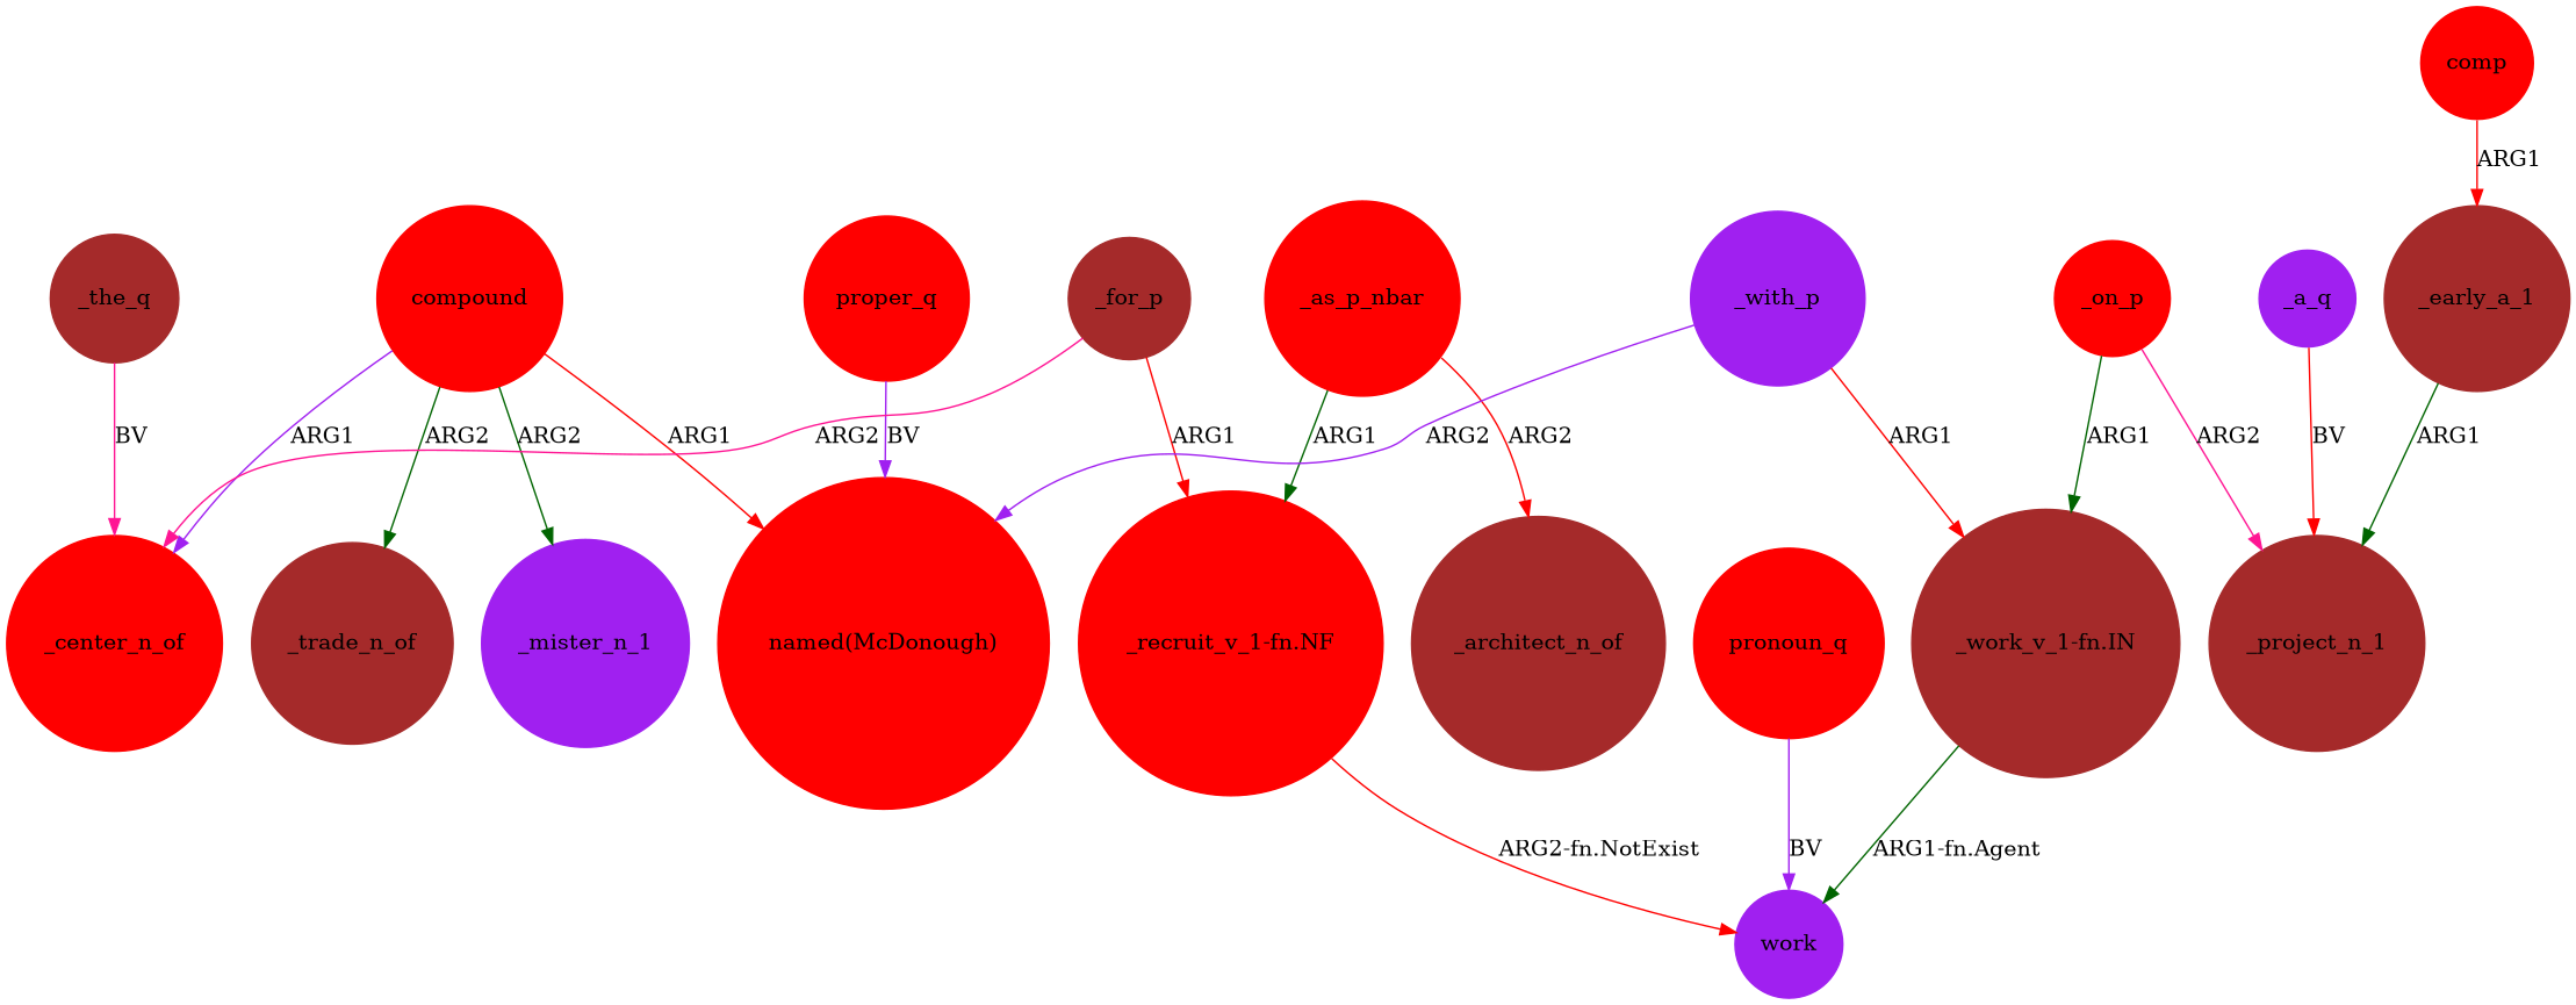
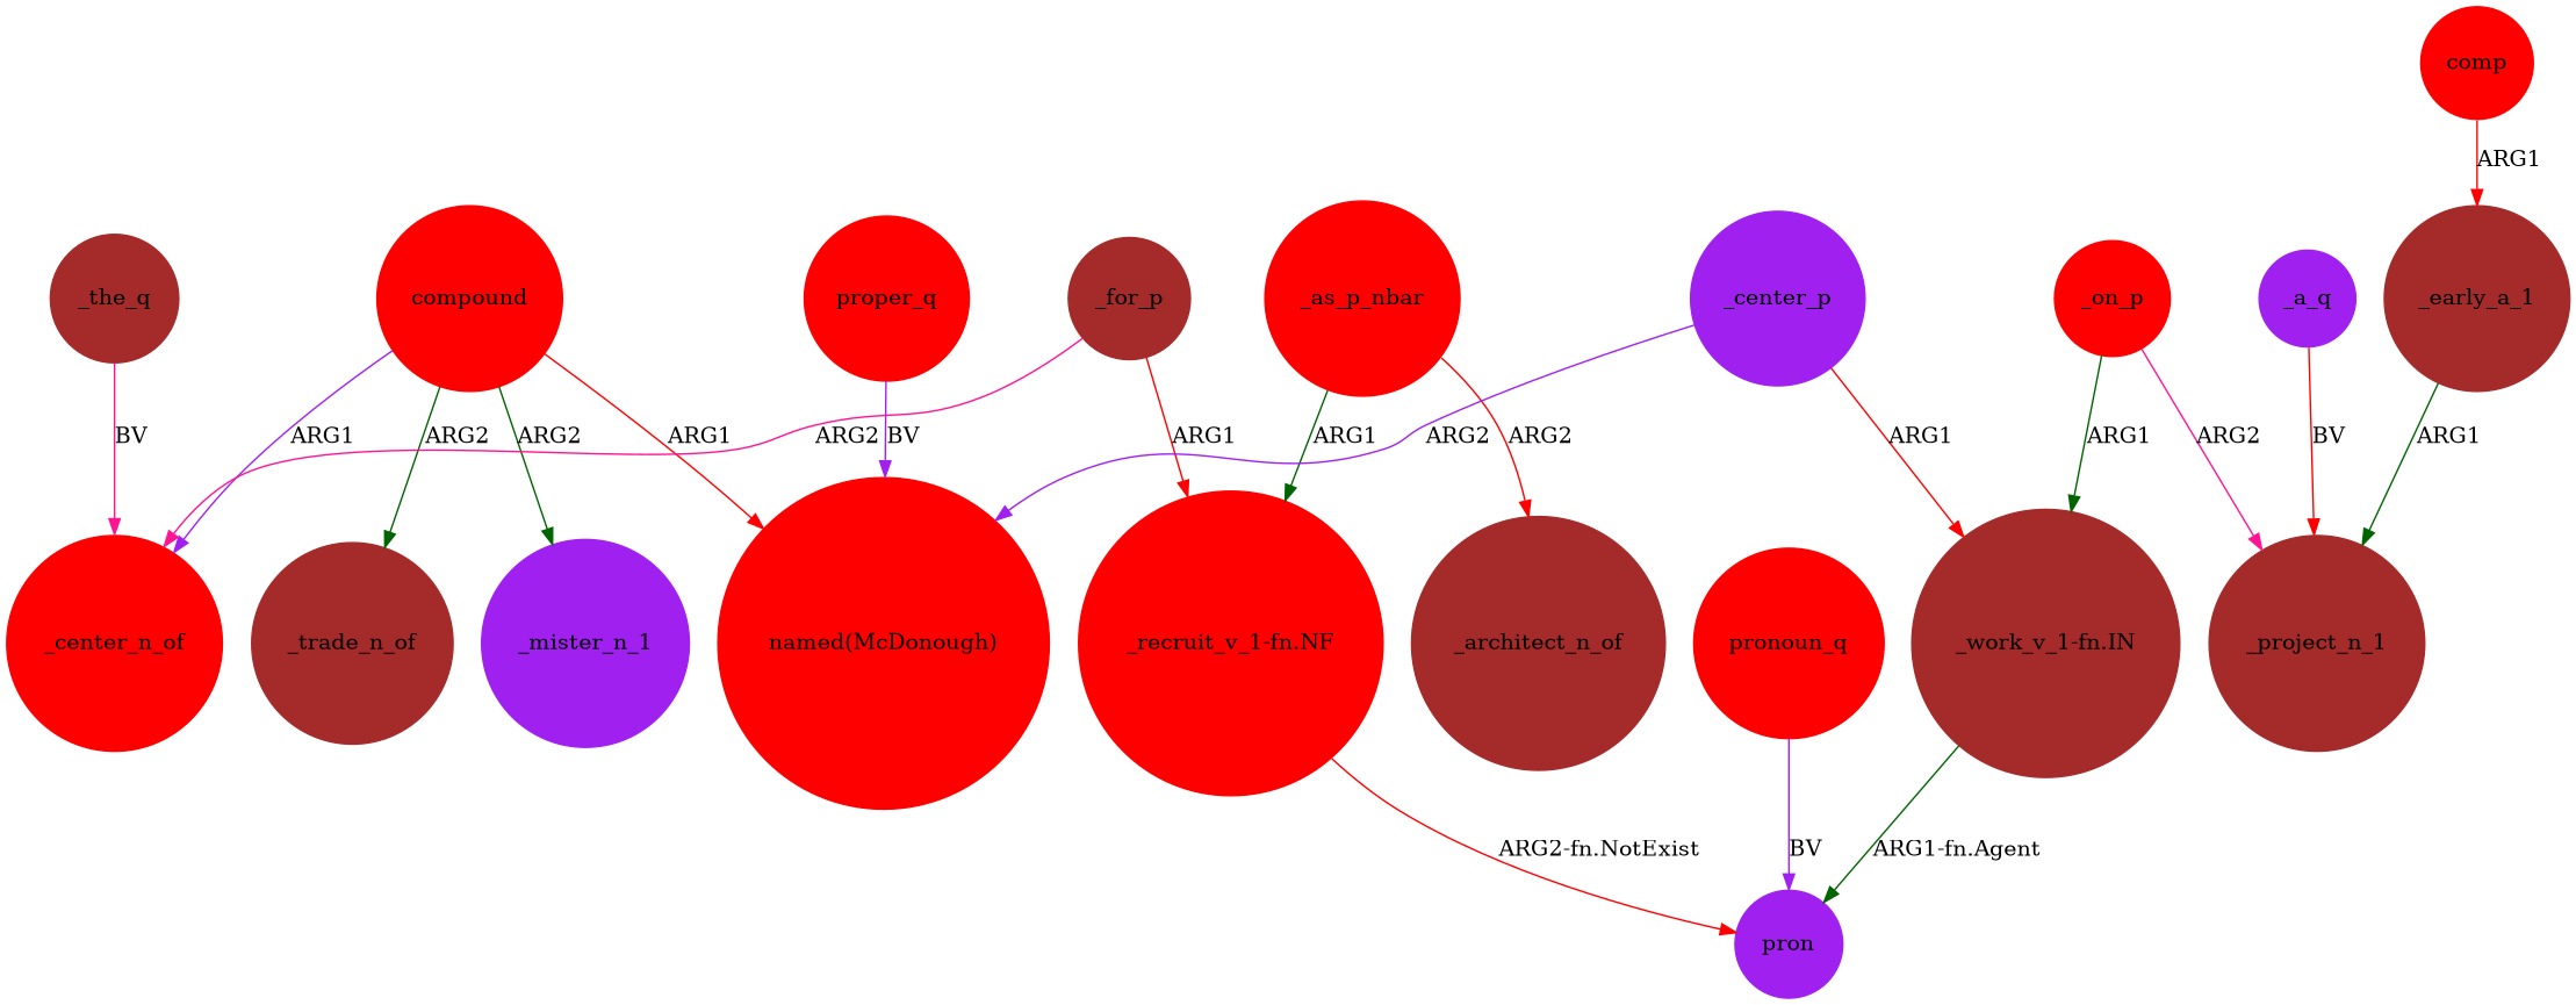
  digraph {
    node [color=red shape=circle style=filled]
    edge [color=red]
    _the_q [color=brown]
    _center_n_of
    _architect_n_of [color=brown]
    _trade_n_of [color=brown]
    _mister_n_1 [color=purple]
-   pron [color=purple label=work]
+   pron [color=purple]
    "_recruit_v_1-fn.NF"
    proper_q
    "named(McDonough)"
    _a_q [color=purple]
    _project_n_1 [color=brown]
    compound
    _for_p [color=brown]
    _as_p_nbar
-   _with_p [color=purple]
+   _with_p [color=purple label=_center_p]
    "_work_v_1-fn.IN" [color=brown]
    pronoun_q
    _on_p
    _early_a_1 [color=brown]
    comp
    _the_q -> _center_n_of [color=deeppink label=BV]
    "_recruit_v_1-fn.NF" -> pron [label="ARG2-fn.NotExist"]
    proper_q -> "named(McDonough)" [color=purple label=BV]
    _a_q -> _project_n_1 [label=BV]
    compound -> _center_n_of [color=purple label=ARG1]
    compound -> _trade_n_of [color=darkgreen label=ARG2]
    compound -> _mister_n_1 [color=darkgreen label=ARG2]
    compound -> "named(McDonough)" [label=ARG1]
    _for_p -> _center_n_of [color=deeppink label=ARG2]
    _for_p -> "_recruit_v_1-fn.NF" [label=ARG1]
    _as_p_nbar -> _architect_n_of [label=ARG2]
    _as_p_nbar -> "_recruit_v_1-fn.NF" [color=darkgreen label=ARG1]
    _with_p -> "named(McDonough)" [color=purple label=ARG2]
    _with_p -> "_work_v_1-fn.IN" [label=ARG1]
    "_work_v_1-fn.IN" -> pron [color=darkgreen label="ARG1-fn.Agent"]
    pronoun_q -> pron [color=purple label=BV]
    _on_p -> _project_n_1 [color=deeppink label=ARG2]
    _on_p -> "_work_v_1-fn.IN" [color=darkgreen label=ARG1]
    _early_a_1 -> _project_n_1 [color=darkgreen label=ARG1]
    comp -> _early_a_1 [label=ARG1]
  }
